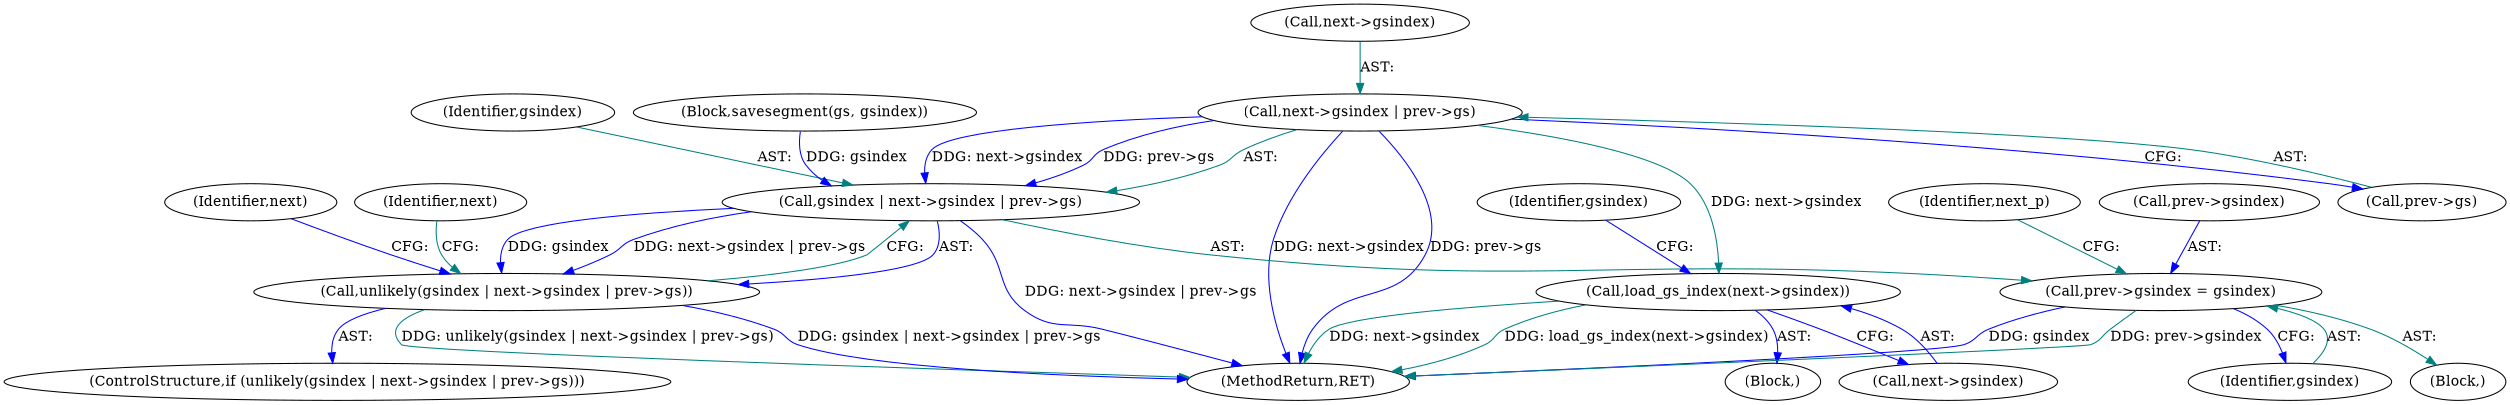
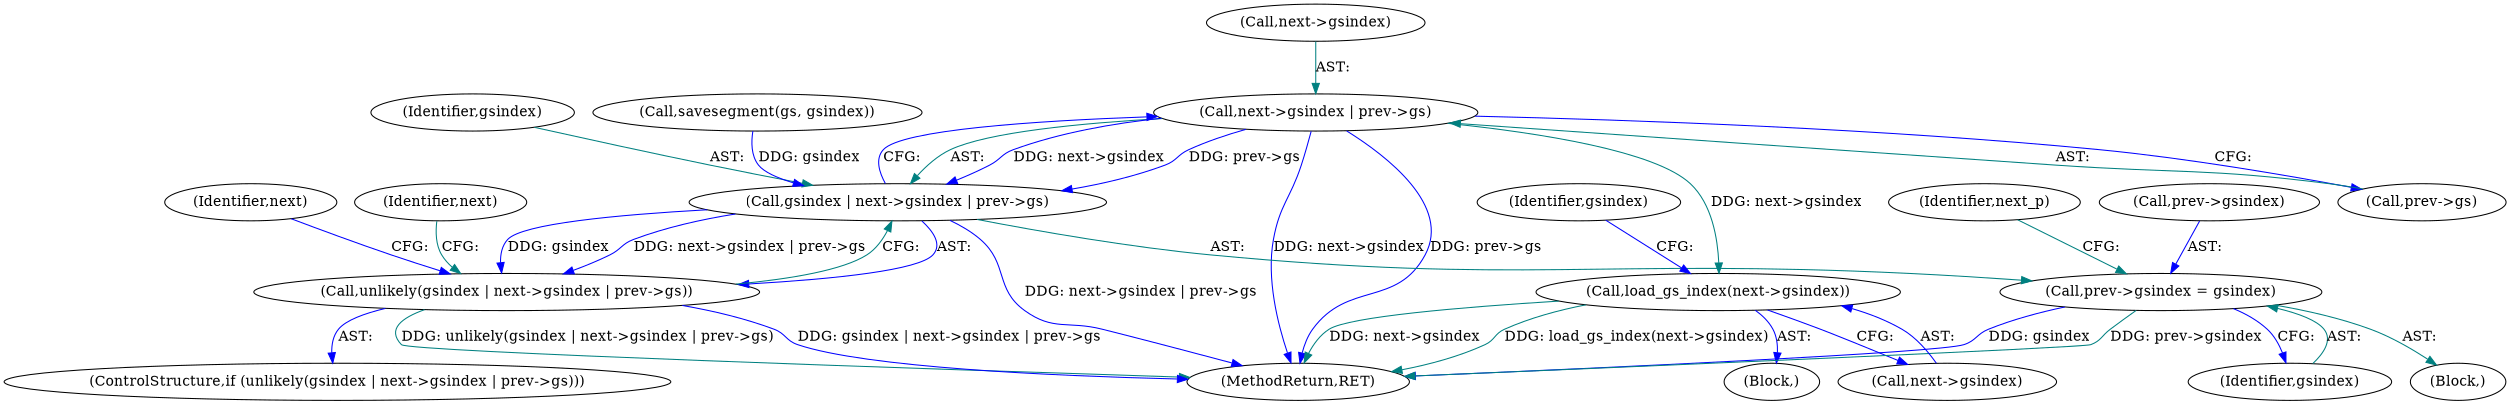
  digraph {
    edge [color=blue]
    n1 [label="(Call,next->gsindex | prev->gs)"]
    n2 [label="(Call,gsindex | next->gsindex | prev->gs)"]
    n3 [label="(Call,load_gs_index(next->gsindex))"]
    n4 [label="(Call,prev->gs)"]
    n5 [label="(MethodReturn,RET)"]
    n6 [label="(Call,unlikely(gsindex | next->gsindex | prev->gs))"]
    n7 [label="(Call,prev->gsindex = gsindex)"]
    n8 [label="(Call,next->gsindex)"]
    n9 [label="(Block,)"]
    n10 [label="(ControlStructure,if (unlikely(gsindex | next->gsindex | prev->gs)))"]
    n11 [label="(Identifier,gsindex)"]
    n12 [label="(Block,)"]
    n13 [label="(Identifier,next)"]
    n14 [label="(Identifier,gsindex)"]
    n15 [label="(Identifier,next)"]
    n16 [label="(Call,prev->gsindex)"]
    n17 [label="(Identifier,gsindex)"]
-   n18 [label="(Block,savesegment(gs, gsindex))"]
+   n18 [label="(Call,savesegment(gs, gsindex))"]
    n19 [label="(Identifier,next_p)"]
    n20 [label="(Call,next->gsindex)"]
    n1 -> n2 [color=teal label="AST: "]
    n1 -> n2 [label="DDG: next->gsindex"]
    n1 -> n2 [label="DDG: prev->gs"]
    n1 -> n3 [color=teal label="DDG: next->gsindex"]
    n1 -> n4 [label="CFG: "]
    n1 -> n5 [label="DDG: next->gsindex"]
    n1 -> n5 [label="DDG: prev->gs"]
+   n2 -> n1 [label="CFG: "]
    n2 -> n5 [label="DDG: next->gsindex | prev->gs"]
    n2 -> n6 [label="AST: "]
    n2 -> n6 [label="DDG: gsindex"]
    n2 -> n6 [label="DDG: next->gsindex | prev->gs"]
    n2 -> n7 [color=teal label="AST: "]
    n3 -> n5 [color=teal label="DDG: load_gs_index(next->gsindex)"]
    n3 -> n5 [color=teal label="DDG: next->gsindex"]
    n3 -> n8 [label="CFG: "]
    n3 -> n9 [label="AST: "]
    n4 -> n1 [color=teal label="AST: "]
    n6 -> n2 [color=teal label="CFG: "]
    n6 -> n5 [color=teal label="DDG: unlikely(gsindex | next->gsindex | prev->gs)"]
    n6 -> n5 [label="DDG: gsindex | next->gsindex | prev->gs"]
    n6 -> n10 [label="AST: "]
    n7 -> n5 [label="DDG: gsindex"]
    n7 -> n5 [color=teal label="DDG: prev->gsindex"]
    n7 -> n11 [label="CFG: "]
    n7 -> n12 [color=teal label="AST: "]
    n8 -> n3 [label="AST: "]
    n11 -> n7 [color=teal label="AST: "]
    n13 -> n6 [label="CFG: "]
    n14 -> n2 [color=teal label="AST: "]
    n15 -> n6 [color=teal label="CFG: "]
    n16 -> n7 [label="AST: "]
    n17 -> n3 [label="CFG: "]
    n18 -> n2 [label="DDG: gsindex"]
    n19 -> n7 [color=teal label="CFG: "]
    n20 -> n1 [color=teal label="AST: "]
  }
